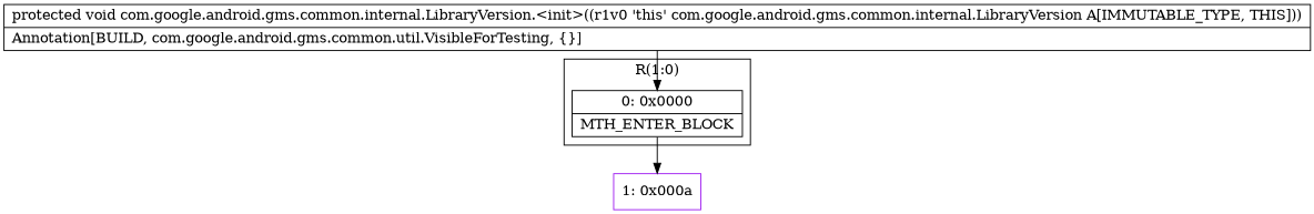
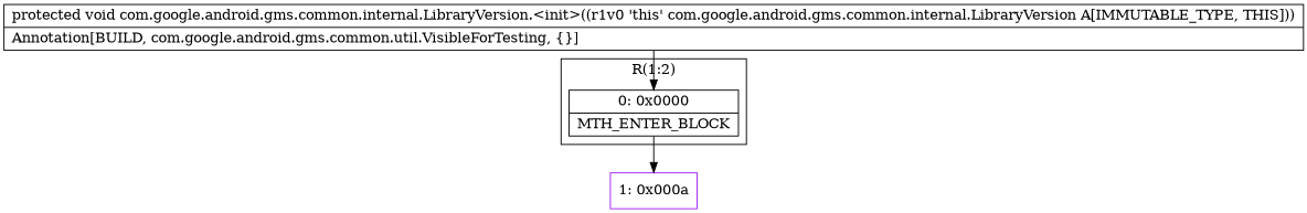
  digraph {
    node [color=black shape=record]
    n1 [label="{0\:\ 0x0000|MTH_ENTER_BLOCK\l}"]
    n2 [color=purple label="{1\:\ 0x000a}"]
    n3 [label="{protected void com.google.android.gms.common.internal.LibraryVersion.\<init\>((r1v0 'this' com.google.android.gms.common.internal.LibraryVersion A[IMMUTABLE_TYPE, THIS]))  | Annotation[BUILD, com.google.android.gms.common.util.VisibleForTesting, \{\}]\l}"]
    subgraph cluster_1 {
-     label="R(1:0)"
+     label="R(1:2)"
      n1
    }
    n1 -> n2
    n3 -> n1
  }
